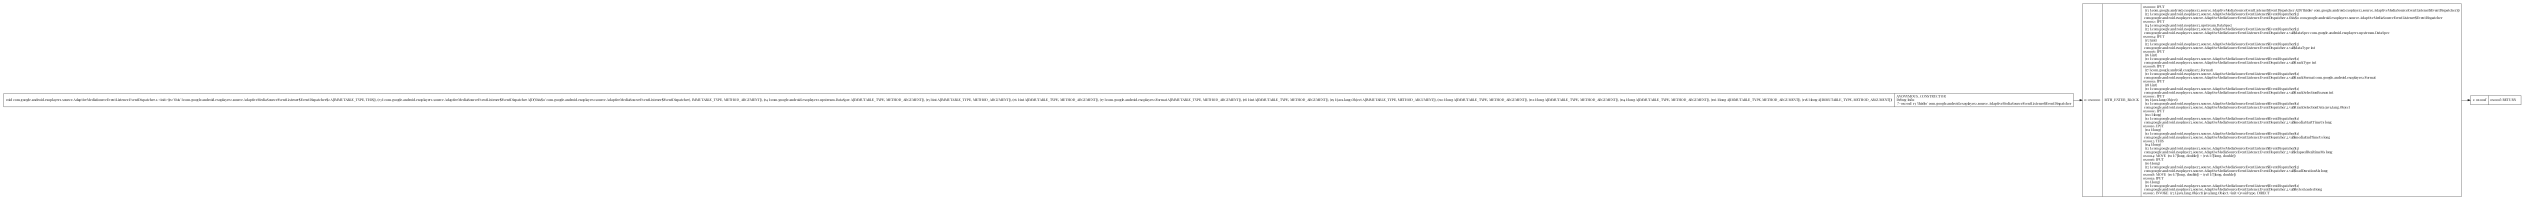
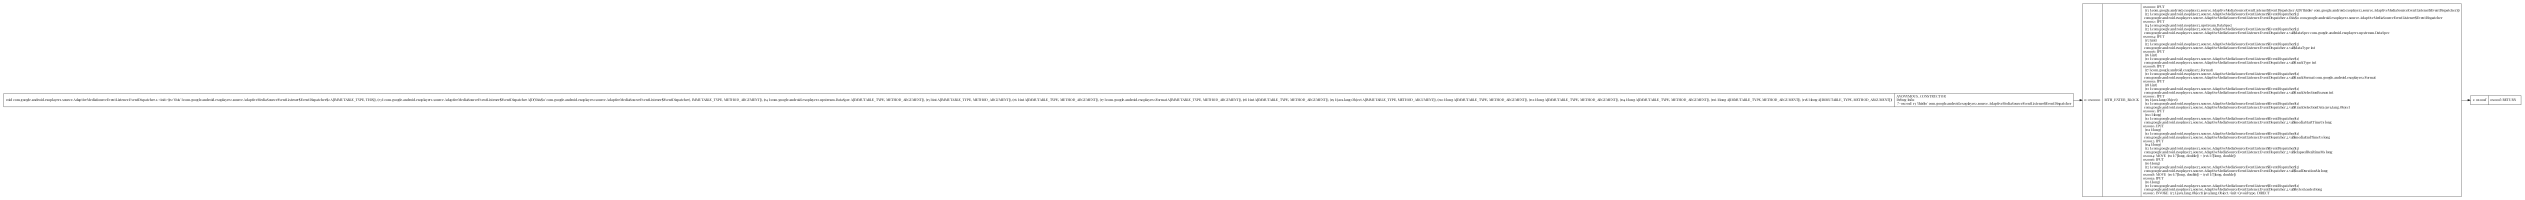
  digraph {
    rankdir=LR
    fontname="Playfair Display"
    node [shape=record fontname="Playfair Display"]
    edge [fontname="Playfair Display"]
-   n1 [label="{0\:\ 0x0000|MTH_ENTER_BLOCK\l|0x0000: IPUT  \l  (r3 I:com.google.android.exoplayer2.source.AdaptiveMediaSourceEventListener$EventDispatcher A[D('this$0' com.google.android.exoplayer2.source.AdaptiveMediaSourceEventListener$EventDispatcher)])\l  (r2 I:com.google.android.exoplayer2.source.AdaptiveMediaSourceEventListener$EventDispatcher$2)\l com.google.android.exoplayer2.source.AdaptiveMediaSourceEventListener.EventDispatcher.2.this$0 com.google.android.exoplayer2.source.AdaptiveMediaSourceEventListener$EventDispatcher \l0x0002: IPUT  \l  (r4 I:com.google.android.exoplayer2.upstream.DataSpec)\l  (r2 I:com.google.android.exoplayer2.source.AdaptiveMediaSourceEventListener$EventDispatcher$2)\l com.google.android.exoplayer2.source.AdaptiveMediaSourceEventListener.EventDispatcher.2.val$dataSpec com.google.android.exoplayer2.upstream.DataSpec \l0x0004: IPUT  \l  (r5 I:int)\l  (r2 I:com.google.android.exoplayer2.source.AdaptiveMediaSourceEventListener$EventDispatcher$2)\l com.google.android.exoplayer2.source.AdaptiveMediaSourceEventListener.EventDispatcher.2.val$dataType int \l0x0006: IPUT  \l  (r6 I:int)\l  (r2 I:com.google.android.exoplayer2.source.AdaptiveMediaSourceEventListener$EventDispatcher$2)\l com.google.android.exoplayer2.source.AdaptiveMediaSourceEventListener.EventDispatcher.2.val$trackType int \l0x0008: IPUT  \l  (r7 I:com.google.android.exoplayer2.Format)\l  (r2 I:com.google.android.exoplayer2.source.AdaptiveMediaSourceEventListener$EventDispatcher$2)\l com.google.android.exoplayer2.source.AdaptiveMediaSourceEventListener.EventDispatcher.2.val$trackFormat com.google.android.exoplayer2.Format \l0x000a: IPUT  \l  (r8 I:int)\l  (r2 I:com.google.android.exoplayer2.source.AdaptiveMediaSourceEventListener$EventDispatcher$2)\l com.google.android.exoplayer2.source.AdaptiveMediaSourceEventListener.EventDispatcher.2.val$trackSelectionReason int \l0x000c: IPUT  \l  (r9 I:java.lang.Object)\l  (r2 I:com.google.android.exoplayer2.source.AdaptiveMediaSourceEventListener$EventDispatcher$2)\l com.google.android.exoplayer2.source.AdaptiveMediaSourceEventListener.EventDispatcher.2.val$trackSelectionData java.lang.Object \l0x000e: IPUT  \l  (r10 I:long)\l  (r2 I:com.google.android.exoplayer2.source.AdaptiveMediaSourceEventListener$EventDispatcher$2)\l com.google.android.exoplayer2.source.AdaptiveMediaSourceEventListener.EventDispatcher.2.val$mediaStartTimeUs long \l0x0010: IPUT  \l  (r12 I:long)\l  (r2 I:com.google.android.exoplayer2.source.AdaptiveMediaSourceEventListener$EventDispatcher$2)\l com.google.android.exoplayer2.source.AdaptiveMediaSourceEventListener.EventDispatcher.2.val$mediaEndTimeUs long \l0x0012: THIS  \l  (r14 I:long)\l  (r2 I:com.google.android.exoplayer2.source.AdaptiveMediaSourceEventListener$EventDispatcher$2)\l com.google.android.exoplayer2.source.AdaptiveMediaSourceEventListener.EventDispatcher.2.val$elapsedRealtimeMs long \l0x0014: MOVE  (r0 I:?[long, double]) = (r16 I:?[long, double]) \l0x0016: IPUT  \l  (r0 I:long)\l  (r2 I:com.google.android.exoplayer2.source.AdaptiveMediaSourceEventListener$EventDispatcher$2)\l com.google.android.exoplayer2.source.AdaptiveMediaSourceEventListener.EventDispatcher.2.val$loadDurationMs long \l0x0018: MOVE  (r0 I:?[long, double]) = (r18 I:?[long, double]) \l0x001a: IPUT  \l  (r0 I:long)\l  (r2 I:com.google.android.exoplayer2.source.AdaptiveMediaSourceEventListener$EventDispatcher$2)\l com.google.android.exoplayer2.source.AdaptiveMediaSourceEventListener.EventDispatcher.2.val$bytesLoaded long \l0x001c: INVOKE  (r2 I:java.lang.Object) java.lang.Object.\<init\>():void type: DIRECT \l}"]
+   n1 [label="{0\:\ 0x0000|MTH_ENTER_BLOCK\l|0x0000: IPUT  \l  (r3 I:com.google.android.exoplayer2.source.AdaptiveMediaSourceEventListener$EventDispatcher A[D('this$0' com.google.android.exoplayer2.source.AdaptiveMediaSourceEventListener$EventDispatcher)])\l  (r2 I:com.google.android.exoplayer2.source.AdaptiveMediaSourceEventListener$EventDispatcher$2)\l com.google.android.exoplayer2.source.AdaptiveMediaSourceEventListener.EventDispatcher.2.this$0 com.google.android.exoplayer2.source.AdaptiveMediaSourceEventListener$EventDispatcher \l0x0002: IPUT  \l  (r4 I:com.google.android.exoplayer2.upstream.DataSpec)\l  (r2 I:com.google.android.exoplayer2.source.AdaptiveMediaSourceEventListener$EventDispatcher$2)\l com.google.android.exoplayer2.source.AdaptiveMediaSourceEventListener.EventDispatcher.2.val$dataSpec com.google.android.exoplayer2.upstream.DataSpec \l0x0004: IPUT  \l  (r5 I:int)\l  (r2 I:com.google.android.exoplayer2.source.AdaptiveMediaSourceEventListener$EventDispatcher$2)\l com.google.android.exoplayer2.source.AdaptiveMediaSourceEventListener.EventDispatcher.2.val$dataType int \l0x0006: IPUT  \l  (r6 I:int)\l  (r2 I:com.google.android.exoplayer2.source.AdaptiveMediaSourceEventListener$EventDispatcher$2)\l com.google.android.exoplayer2.source.AdaptiveMediaSourceEventListener.EventDispatcher.2.val$trackType int \l0x0008: IPUT  \l  (r7 I:com.google.android.exoplayer2.Format)\l  (r2 I:com.google.android.exoplayer2.source.AdaptiveMediaSourceEventListener$EventDispatcher$2)\l com.google.android.exoplayer2.source.AdaptiveMediaSourceEventListener.EventDispatcher.2.val$trackFormat com.google.android.exoplayer2.Format \l0x000a: IPUT  \l  (r8 I:int)\l  (r2 I:com.google.android.exoplayer2.source.AdaptiveMediaSourceEventListener$EventDispatcher$2)\l com.google.android.exoplayer2.source.AdaptiveMediaSourceEventListener.EventDispatcher.2.val$trackSelectionReason int \l0x000c: IPUT  \l  (r9 I:java.lang.Object)\l  (r2 I:com.google.android.exoplayer2.source.AdaptiveMediaSourceEventListener$EventDispatcher$2)\l com.google.android.exoplayer2.source.AdaptiveMediaSourceEventListener.EventDispatcher.2.val$trackSelectionData java.lang.Object \l0x000e: IPUT  \l  (r10 I:long)\l  (r2 I:com.google.android.exoplayer2.source.AdaptiveMediaSourceEventListener$EventDispatcher$2)\l com.google.android.exoplayer2.source.AdaptiveMediaSourceEventListener.EventDispatcher.2.val$mediaStartTimeUs long \l0x0010: IPUT  \l  (r12 I:long)\l  (r2 I:com.google.android.exoplayer2.source.AdaptiveMediaSourceEventListener$EventDispatcher$2)\l com.google.android.exoplayer2.source.AdaptiveMediaSourceEventListener.EventDispatcher.2.val$mediaEndTimeUs long \l0x0012: IPUT  \l  (r14 I:long)\l  (r2 I:com.google.android.exoplayer2.source.AdaptiveMediaSourceEventListener$EventDispatcher$2)\l com.google.android.exoplayer2.source.AdaptiveMediaSourceEventListener.EventDispatcher.2.val$elapsedRealtimeMs long \l0x0014: MOVE  (r0 I:?[long, double]) = (r16 I:?[long, double]) \l0x0016: IPUT  \l  (r0 I:long)\l  (r2 I:com.google.android.exoplayer2.source.AdaptiveMediaSourceEventListener$EventDispatcher$2)\l com.google.android.exoplayer2.source.AdaptiveMediaSourceEventListener.EventDispatcher.2.val$loadDurationMs long \l0x0018: MOVE  (r0 I:?[long, double]) = (r18 I:?[long, double]) \l0x001a: IPUT  \l  (r0 I:long)\l  (r2 I:com.google.android.exoplayer2.source.AdaptiveMediaSourceEventListener$EventDispatcher$2)\l com.google.android.exoplayer2.source.AdaptiveMediaSourceEventListener.EventDispatcher.2.val$bytesLoaded long \l0x001c: INVOKE  (r2 I:java.lang.Object) java.lang.Object.\<init\>():void type: DIRECT \l}"]
    n2 [label="{1\:\ 0x001f|0x001f: RETURN   \l}"]
    n3 [label="{void com.google.android.exoplayer2.source.AdaptiveMediaSourceEventListener.EventDispatcher.2.\<init\>((r2 'this' I:com.google.android.exoplayer2.source.AdaptiveMediaSourceEventListener$EventDispatcher$2 A[IMMUTABLE_TYPE, THIS]), (r3 I:com.google.android.exoplayer2.source.AdaptiveMediaSourceEventListener$EventDispatcher A[D('this$0' com.google.android.exoplayer2.source.AdaptiveMediaSourceEventListener$EventDispatcher), IMMUTABLE_TYPE, METHOD_ARGUMENT]), (r4 I:com.google.android.exoplayer2.upstream.DataSpec A[IMMUTABLE_TYPE, METHOD_ARGUMENT]), (r5 I:int A[IMMUTABLE_TYPE, METHOD_ARGUMENT]), (r6 I:int A[IMMUTABLE_TYPE, METHOD_ARGUMENT]), (r7 I:com.google.android.exoplayer2.Format A[IMMUTABLE_TYPE, METHOD_ARGUMENT]), (r8 I:int A[IMMUTABLE_TYPE, METHOD_ARGUMENT]), (r9 I:java.lang.Object A[IMMUTABLE_TYPE, METHOD_ARGUMENT]), (r10 I:long A[IMMUTABLE_TYPE, METHOD_ARGUMENT]), (r12 I:long A[IMMUTABLE_TYPE, METHOD_ARGUMENT]), (r14 I:long A[IMMUTABLE_TYPE, METHOD_ARGUMENT]), (r16 I:long A[IMMUTABLE_TYPE, METHOD_ARGUMENT]), (r18 I:long A[IMMUTABLE_TYPE, METHOD_ARGUMENT]))  | ANONYMOUS_CONSTRUCTOR\lDebug Info:\l  ?\-0x001f: r3 'this$0' com.google.android.exoplayer2.source.AdaptiveMediaSourceEventListener$EventDispatcher\l}"]
    n1 -> n2
    n3 -> n1
  }
